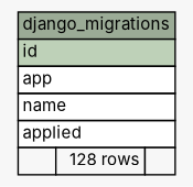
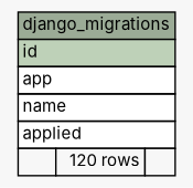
  digraph {
    bgcolor="#f7f7f7"
    fontname=Inter
    fontsize=11
    nodesep=0.18
    rankdir=RL
    ranksep=0.46
-   n1 [fontname=Inter fontsize=11 label=<     <TABLE BORDER="0" CELLBORDER="1" CELLSPACING="0" BGCOLOR="#ffffff">       <TR><TD COLSPAN="3" BGCOLOR="#9bab96" ALIGN="CENTER">django_migrations</TD></TR>       <TR><TD PORT="id" COLSPAN="3" BGCOLOR="#bed1b8" ALIGN="LEFT">id</TD></TR>       <TR><TD PORT="app" COLSPAN="3" ALIGN="LEFT">app</TD></TR>       <TR><TD PORT="name" COLSPAN="3" ALIGN="LEFT">name</TD></TR>       <TR><TD PORT="applied" COLSPAN="3" ALIGN="LEFT">applied</TD></TR>       <TR><TD ALIGN="LEFT" BGCOLOR="#f7f7f7">  </TD><TD ALIGN="RIGHT" BGCOLOR="#f7f7f7">128 rows</TD><TD ALIGN="RIGHT" BGCOLOR="#f7f7f7">  </TD></TR>     </TABLE>> shape=plaintext]
+   n1 [fontname=Inter fontsize=11 label=<     <TABLE BORDER="0" CELLBORDER="1" CELLSPACING="0" BGCOLOR="#ffffff">       <TR><TD COLSPAN="3" BGCOLOR="#9bab96" ALIGN="CENTER">django_migrations</TD></TR>       <TR><TD PORT="id" COLSPAN="3" BGCOLOR="#bed1b8" ALIGN="LEFT">id</TD></TR>       <TR><TD PORT="app" COLSPAN="3" ALIGN="LEFT">app</TD></TR>       <TR><TD PORT="name" COLSPAN="3" ALIGN="LEFT">name</TD></TR>       <TR><TD PORT="applied" COLSPAN="3" ALIGN="LEFT">applied</TD></TR>       <TR><TD ALIGN="LEFT" BGCOLOR="#f7f7f7">  </TD><TD ALIGN="RIGHT" BGCOLOR="#f7f7f7">120 rows</TD><TD ALIGN="RIGHT" BGCOLOR="#f7f7f7">  </TD></TR>     </TABLE>> shape=plaintext]
  }
